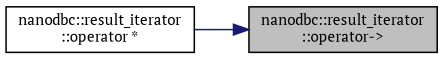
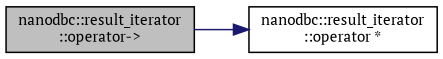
  digraph {
    rankdir=LR
    fontname="PT Serif"
    node [color=black fontname="PT Serif" fontsize=10 shape=record style=filled]
    n1 [fillcolor=grey75 fontcolor=black height=0.2 label="nanodbc::result_iterator\l::operator-\>" width=0.4]
    n2 [fillcolor=white height=0.2 label="nanodbc::result_iterator\l::operator *" width=0.4]
-   n2 -> n1 [color=midnightblue fontname="PT Serif" fontsize=10 labelfontname=Helvetica labelfontsize=10 style=solid]
+   n1 -> n2 [color=midnightblue fontname="PT Serif" fontsize=10 labelfontname=Helvetica labelfontsize=10 style=solid]
  }
